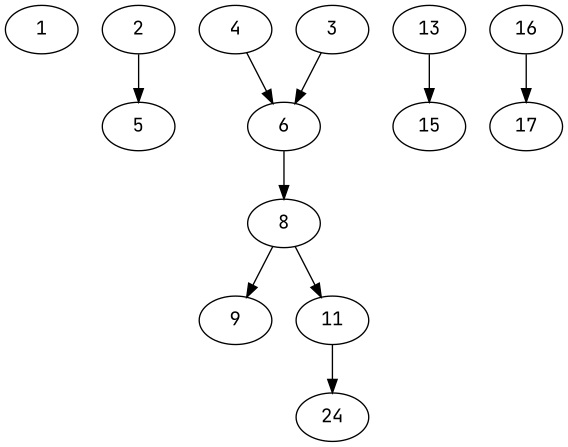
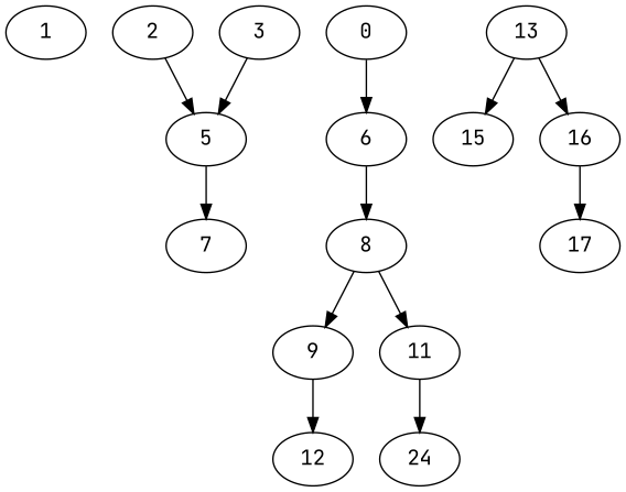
  digraph {
    fontname="JetBrains Mono"
    node [alpha=0.14 fontname="JetBrains Mono"]
    edge [fontname="JetBrains Mono"]
    1 [expect_size=11347588097539360]
    2 [alpha=0.12 expect_size=3859595588009984000]
    5 [alpha=0.19 expect_size=1410024124565566]
-   4 [alpha=0.12 expect_size=316474813548128704]
+   4 [alpha=0.12 expect_size=316474813548128704 label=0]
    6 [alpha=0.11 expect_size=256245838651588608000]
+   7 [alpha=0.09 expect_size=73203589840661118976]
    8 [alpha=0.19 expect_size=293192538928026]
    3 [alpha=0.18 expect_size=203069699735437705216]
    9 [alpha=0.13 expect_size=61248448233472000000]
    11 [alpha=0.07 expect_size=167451133318071136]
+   12 [alpha=0.08 expect_size=3204658249836003328]
    n12 [alpha=0.07 expect_size=7446244966095113 label=24]
    13 [alpha=0.04 expect_size=46484626021478008]
    15 [alpha=0.17 expect_size=224887592285484800]
    16 [expect_size=5937661479196033024]
    17 [alpha=0.15 expect_size=9198639745170766]
    2 -> 5
+   5 -> 7
    4 -> 6
    6 -> 8
    8 -> 9
    8 -> 11
-   3 -> 6
+   3 -> 5
+   9 -> 12
    11 -> n12
    13 -> 15
+   13 -> 16
    16 -> 17
  }
